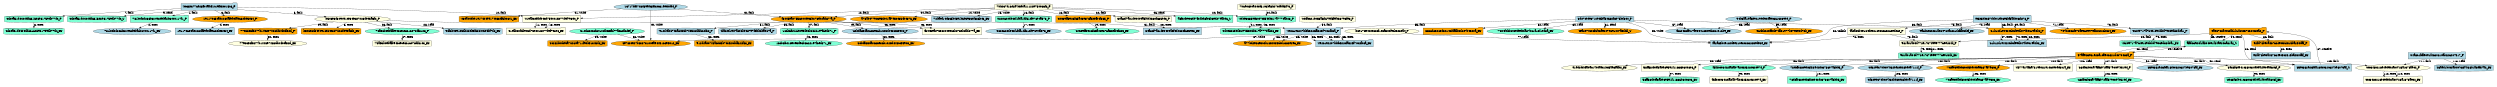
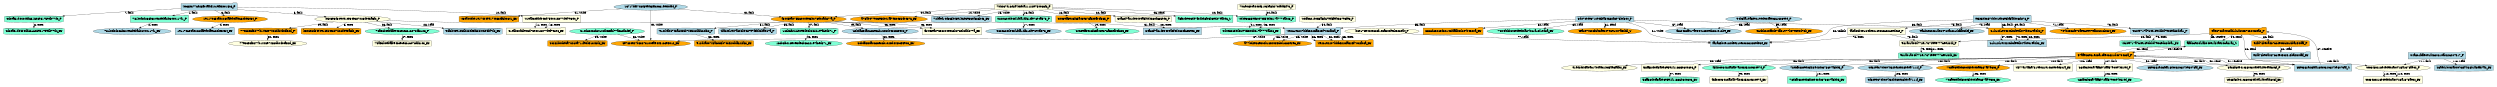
  digraph {
    engine=neato
    fixedsize=false
    fontsize=10
    nodesep=0.3
    rankdir=TB
    ranksep=0
    splines=true
    node [fillcolor=lightblue node_type=Process shape=ellipse style=filled]
    "'bc36b3776e28fb4aa4f1c19fb5c015c8_P'" [shape=folder]
    "'781b0f2d288b32498d9ba2b6440117f1_P'" [fillcolor=aquamarine shape=folder]
    "'191170654ae228daf9f4da9664be5434_P'" [fillcolor=orange]
    "'b546e8d349491ce84e387028d995a3f2_P'" [fillcolor=lightyellow]
    "'cd2ea51d4424dd661608981759db77dc_P'" [fillcolor=aquamarine shape=cylinder]
-   "'cd2ea51d4424dd661608981759db77dc_S'" [fillcolor=aquamarine node_type=Socket shape=cylinder]
    "'019ab30fdd943d7590015c77d9f7989c_P'" [fillcolor=lightyellow shape=folder]
    "'781b0f2d288b32498d9ba2b6440117f1_F3'" [node_type=File]
    "'191170654ae228daf9f4da9664be5434_F3'" [node_type=File shape=folder]
    "'b546e8d349491ce84e387028d995a3f2_F3'" [fillcolor=orange node_type=File shape=cylinder]
    "'76a53b0ebafb946cece8616078df8103_P'" [fillcolor=aquamarine]
    "'9df8b439105db28eb5f38644ce4bf7d8_F3'" [node_type=file shape=cylinder]
    "'77e3353f5277b144897488dd04bca52d_P'" [fillcolor=orange shape=cylinder]
    "'49261e2207bbfc522cfa325f70c2fb8a_P'" [shape=folder]
    "'cd2ea51d4424dd661608981759db77dc_F3'" [fillcolor=aquamarine node_type=File shape=cylinder]
    "'019ab30fdd943d7590015c77d9f7989c_F3'" [fillcolor=lightyellow node_type=File shape=folder]
    "'76a53b0ebafb946cece8616078df8103_F3'" [fillcolor=lightyellow node_type=File shape=cylinder]
    "'77e3353f5277b144897488dd04bca52d_F3'" [fillcolor=lightyellow node_type=File]
-   "'49261e2207bbfc522cfa325f70c2fb8a_F3'" [node_type=File shape=folder]
+   "'49261e2207bbfc522cfa325f70c2fb8a_F3'" [fillcolor=orange node_type=File shape=folder]
    "'a77bd2e66e5c4b1854035cbd1386e296_F3'" [fillcolor=orange node_type=file]
    "'6e7830e27b83373100ea944516695012_F3'" [fillcolor=orange node_type=file]
    "'70b237d16d2f7b5eda11122e750036f3_P'" [fillcolor=lightyellow shape=cylinder]
    "'a73ae477923e5cb41af7e5c4354b4876_F3'" [fillcolor=orange node_type=file]
    "'72ba9f14d335b43e1b6e39330f886b43_F3'" [node_type=file shape=cylinder]
    "'0820620de42f1fda1df612fe7694a573_P'" [fillcolor=aquamarine shape=cylinder]
    "'34c39ff8926f85a48e676a5cefb4f885_P'" [fillcolor=orange shape=folder]
    "'0d4e3365ed3c47c5540b317a7770ab28_P'" [fillcolor=aquamarine shape=cylinder]
    "'34a82f7ac1de0409a5f4d4880f6359e3_P'" [fillcolor=lightyellow shape=cylinder]
    "'f3445ea07556004eec3b273eb2ad677a_P'" [fillcolor=orange]
    "'a8f34b903de7f2dbd6f05b8ed279abe6_S'" [fillcolor=aquamarine node_type=Socket shape=folder]
    "'0820620de42f1fda1df612fe7694a573_F3'" [node_type=File]
    "'34c39ff8926f85a48e676a5cefb4f885_F3'" [fillcolor=aquamarine node_type=File]
    "'0d4e3365ed3c47c5540b317a7770ab28_F3'" [fillcolor=aquamarine node_type=File shape=cylinder]
    "'34a82f7ac1de0409a5f4d4880f6359e3_F3'" [node_type=File shape=folder]
    "'f3445ea07556004eec3b273eb2ad677a_F3'" [fillcolor=lightyellow node_type=File shape=folder]
    "'16cb6fc4169095d93b86221e7f6ed871_P'" [fillcolor=aquamarine shape=cylinder]
    "'60bda65da0683e36b1025d448cc55908_P'"
    "'912d4a0c748a6035b70352cddf622f88_P'" [shape=cylinder]
    "'dfdc4d19c7ac08be48797debb8ba967a_P'" [shape=cylinder]
    "'706906b0a44cd5103ba8b27cd9fd5f73_P'" [fillcolor=lightyellow shape=cylinder]
    "'c4dfc321e053a6d67ed5fef433793fe8_P'" [fillcolor=lightyellow shape=cylinder]
    "'310d860ccd34102ac55ad77a362a6def_P'" [fillcolor=aquamarine]
    "'3c282b0dceca70260a711f90b51348d8_F3'" [fillcolor=orange node_type=file shape=cylinder]
    "'13717bfd748d899fc8fd3cc81eed0d9d_P'"
    "'08ea44eb91e1742499174c63df5b0641_F3'" [fillcolor=orange node_type=file shape=cylinder]
    "'16cb6fc4169095d93b86221e7f6ed871_F3'" [fillcolor=aquamarine node_type=File]
    "'60bda65da0683e36b1025d448cc55908_F3'" [fillcolor=orange node_type=File]
    "'912d4a0c748a6035b70352cddf622f88_F3'" [fillcolor=orange node_type=File shape=cylinder]
    "'8d07c9ee371c945ba34682f6975bd340_P'" [shape=cylinder]
    "'f66243cff417a93441854edc881912b9_F3'" [node_type=file]
    "'7804f4bbc469d9ebda27b61a18f19d8a_F3'" [fillcolor=aquamarine node_type=file]
    "'cea2e74c06fcf48a924796910c7a5ddd_S'" [fillcolor=orange node_type=Socket]
    "'33c6d85265d30146fdaab3d2e7b4520a_F3'" [fillcolor=orange node_type=file shape=folder]
    "'61b12d1e4424cbcfe9db47f0ec19a4b8_P'" [fillcolor=orange shape=folder]
    "'fa2a85b4e184dee21c93c363265ede6e_F3'" [node_type=file shape=folder]
    "'61b12d1e4424cbcfe9db47f0ec19a4b8_F3'" [node_type=File shape=folder]
    "'94b6aa19a5e92199d92da9c66132399e_P'"
    "'e64bb220ff0de7da31977b57e3e0d73b_F3'" [fillcolor=orange node_type=file]
    "'ec5c5d0357d4b41eb6e5bf5abb06d878_P'" [shape=folder]
    "'7e7b2338fe78ae960997efb2c026bc34_F3'" [fillcolor=orange node_type=file]
    "'ea8bce30231ae84760ac6c1dcafb5def_F3'" [node_type=file]
    "'4c209717a764e1390bbd7903ed38d0a1_P'" [shape=cylinder]
    "'fa2a85b4e184dee21c93c363265ede6e_P'" [fillcolor=lightyellow shape=folder]
    "'4c209717a764e1390bbd7903ed38d0a1_F3'" [fillcolor=aquamarine node_type=File shape=cylinder]
    "'981a01a04d772e173749997776ee154b_P'" [fillcolor=lightyellow shape=cylinder]
    "'981a01a04d772e173749997776ee154b_F3'" [fillcolor=aquamarine node_type=File shape=cylinder]
    "'b8917694c4e823f1e3a500f9cb523ea4_P'" [fillcolor=lightyellow]
    "'ea9376ca44c6ad1b1f84257c324cc9a2_P'" [fillcolor=orange shape=folder]
    "'e2fd78b90a467664905c2515ba254daf_P'" [fillcolor=orange shape=cylinder]
    n70 [fillcolor=aquamarine label="'affd6692cf1ff204c91f84ae246a81a2_S'" node_type=Socket shape=cylinder]
    "'85ec862926fda18dc032c627b98073af_S'" [node_type=Socket shape=folder]
    "'e2fd78b90a467664905c2515ba254daf_F3'" [node_type=File shape=folder]
    "'57aa923e61e26a1ca906821d4c70486a_P'" [fillcolor=orange shape=folder]
    "'85ec862926fda18dc032c627b98073af_F3'" [node_type=file]
    "'8983f6d941c880c84eb9a1fe0ead646f_P'" [fillcolor=lightyellow]
    "'d1ed2dd4fa0ac17bda931b35a98fafb2_F3'" [fillcolor=lightyellow node_type=file]
    "'58ff584bca3ab989591f11636b640806_P'" [fillcolor=lightyellow shape=folder]
    "'f5f2cc03422fa2ab7a2c525284320e7d_P'" [fillcolor=aquamarine]
    "'78dcfb88c9dc3f23942dc878607a8bb5_P'"
    "'cd32e9370bcc7b82be8ce28be0a7111f_P'"
    "'7c8a939fbd3cc45be0dca9687af7e6c3_P'" [fillcolor=orange]
    "'d577e27ff6a7319e081e1464e0ed3c1a_F3'" [fillcolor=lightyellow node_type=file shape=folder]
    "'66dfc3b03a7aff6b72aa579cce7b519d_P'" [fillcolor=lightyellow shape=folder]
    "'ccc348c218e4ed9b2ac4728a1378a9c2_P'" [fillcolor=lightyellow]
-   "'8983f6d941c880c84eb9a1fe0ead646f_F3'" [fillcolor=aquamarine node_type=File shape=cylinder]
+   "'8983f6d941c880c84eb9a1fe0ead646f_F3'" [fillcolor=lightyellow node_type=File shape=cylinder]
    "'58ff584bca3ab989591f11636b640806_F2'" [fillcolor=aquamarine node_type=File shape=cylinder]
    "'f5f2cc03422fa2ab7a2c525284320e7d_F3'" [fillcolor=lightyellow node_type=File shape=folder]
    "'78dcfb88c9dc3f23942dc878607a8bb5_F3'" [fillcolor=aquamarine node_type=File shape=folder]
    "'cd32e9370bcc7b82be8ce28be0a7111f_F3'" [node_type=File shape=cylinder]
    "'7c8a939fbd3cc45be0dca9687af7e6c3_F3'" [fillcolor=aquamarine node_type=File]
    n91 [fillcolor=aquamarine label="'66dfc3b63a7aff6b72aa579cce7b519d_F3'" node_type=File]
    "'ccc348c218e4ed9b2ac4728a1378a9c2_F3'" [fillcolor=lightyellow node_type=File shape=folder]
    "'04a8c1fdae0e1f4680810ab226207517_P'" [shape=folder]
    "'26aed1b4c2ab4c738f7b88b1a69f57a2_F3'" [node_type=file shape=cylinder]
    "'bc36b3776e28fb4aa4f1c19fb5c015c8_P'" -> "'781b0f2d288b32498d9ba2b6440117f1_P'" [label="1: fork"]
    "'bc36b3776e28fb4aa4f1c19fb5c015c8_P'" -> "'191170654ae228daf9f4da9664be5434_P'" [label="3: fork"]
    "'bc36b3776e28fb4aa4f1c19fb5c015c8_P'" -> "'b546e8d349491ce84e387028d995a3f2_P'" [label="5: fork"]
    "'bc36b3776e28fb4aa4f1c19fb5c015c8_P'" -> "'cd2ea51d4424dd661608981759db77dc_P'" [label="7: fork"]
-   "'bc36b3776e28fb4aa4f1c19fb5c015c8_P'" -> "'cd2ea51d4424dd661608981759db77dc_S'" [label="9: send"]
    "'bc36b3776e28fb4aa4f1c19fb5c015c8_P'" -> "'019ab30fdd943d7590015c77d9f7989c_P'" [label="10: fork"]
    "'781b0f2d288b32498d9ba2b6440117f1_P'" -> "'781b0f2d288b32498d9ba2b6440117f1_F3'" [label="2: exec"]
    "'191170654ae228daf9f4da9664be5434_P'" -> "'191170654ae228daf9f4da9664be5434_F3'" [label="4: exec"]
    "'b546e8d349491ce84e387028d995a3f2_P'" -> "'b546e8d349491ce84e387028d995a3f2_F3'" [label="6: exec"]
    "'b546e8d349491ce84e387028d995a3f2_P'" -> "'76a53b0ebafb946cece8616078df8103_P'" [label="26: fork"]
    "'b546e8d349491ce84e387028d995a3f2_P'" -> "'9df8b439105db28eb5f38644ce4bf7d8_F3'" [label="28: read"]
    "'b546e8d349491ce84e387028d995a3f2_P'" -> "'77e3353f5277b144897488dd04bca52d_P'" [label="29: fork"]
    "'b546e8d349491ce84e387028d995a3f2_P'" -> "'49261e2207bbfc522cfa325f70c2fb8a_P'" [label="31: fork"]
    "'cd2ea51d4424dd661608981759db77dc_P'" -> "'cd2ea51d4424dd661608981759db77dc_F3'" [label="8: exec"]
    "'019ab30fdd943d7590015c77d9f7989c_P'" -> "'019ab30fdd943d7590015c77d9f7989c_F3'" [label="11: exec"]
    "'019ab30fdd943d7590015c77d9f7989c_P'" -> "'019ab30fdd943d7590015c77d9f7989c_F3'" [label="13: exec"]
    "'76a53b0ebafb946cece8616078df8103_P'" -> "'76a53b0ebafb946cece8616078df8103_F3'" [label="27: exec"]
    "'77e3353f5277b144897488dd04bca52d_P'" -> "'77e3353f5277b144897488dd04bca52d_F3'" [label="30: exec"]
    "'49261e2207bbfc522cfa325f70c2fb8a_P'" -> "'49261e2207bbfc522cfa325f70c2fb8a_F3'" [label="32: exec"]
    "'49261e2207bbfc522cfa325f70c2fb8a_P'" -> "'49261e2207bbfc522cfa325f70c2fb8a_F3'" [label="35: exec"]
    "'49261e2207bbfc522cfa325f70c2fb8a_P'" -> "'49261e2207bbfc522cfa325f70c2fb8a_F3'" [label="56: exec"]
    "'49261e2207bbfc522cfa325f70c2fb8a_P'" -> "'a77bd2e66e5c4b1854035cbd1386e296_F3'" [label="33: write"]
    "'49261e2207bbfc522cfa325f70c2fb8a_P'" -> "'a77bd2e66e5c4b1854035cbd1386e296_F3'" [label="36: write"]
    "'49261e2207bbfc522cfa325f70c2fb8a_P'" -> "'6e7830e27b83373100ea944516695012_F3'" [label="37: write"]
-   "'70b237d16d2f7b5eda11122e750036f3_P'" -> "'019ab30fdd943d7590015c77d9f7989c_P'" [label="12: fork"]
    "'70b237d16d2f7b5eda11122e750036f3_P'" -> "'a73ae477923e5cb41af7e5c4354b4876_F3'" [label="14: write"]
    "'70b237d16d2f7b5eda11122e750036f3_P'" -> "'72ba9f14d335b43e1b6e39330f886b43_F3'" [label="15: write"]
    "'70b237d16d2f7b5eda11122e750036f3_P'" -> "'0820620de42f1fda1df612fe7694a573_P'" [label="16: fork"]
    "'70b237d16d2f7b5eda11122e750036f3_P'" -> "'34c39ff8926f85a48e676a5cefb4f885_P'" [label="18: fork"]
    "'70b237d16d2f7b5eda11122e750036f3_P'" -> "'0d4e3365ed3c47c5540b317a7770ab28_P'" [label="20: fork"]
    "'70b237d16d2f7b5eda11122e750036f3_P'" -> "'34a82f7ac1de0409a5f4d4880f6359e3_P'" [label="22: fork"]
    "'70b237d16d2f7b5eda11122e750036f3_P'" -> "'f3445ea07556004eec3b273eb2ad677a_P'" [label="44: fork"]
    "'70b237d16d2f7b5eda11122e750036f3_P'" -> "'a8f34b903de7f2dbd6f05b8ed279abe6_S'" [label="46: send"]
    "'0820620de42f1fda1df612fe7694a573_P'" -> "'0820620de42f1fda1df612fe7694a573_F3'" [label="17: exec"]
    "'34c39ff8926f85a48e676a5cefb4f885_P'" -> "'34c39ff8926f85a48e676a5cefb4f885_F3'" [label="19: exec"]
    "'0d4e3365ed3c47c5540b317a7770ab28_P'" -> "'0d4e3365ed3c47c5540b317a7770ab28_F3'" [label="21: exec"]
    "'0d4e3365ed3c47c5540b317a7770ab28_P'" -> "'0d4e3365ed3c47c5540b317a7770ab28_F3'" [label="25: exec"]
    "'34a82f7ac1de0409a5f4d4880f6359e3_P'" -> "'34a82f7ac1de0409a5f4d4880f6359e3_F3'" [label="23: exec"]
    "'f3445ea07556004eec3b273eb2ad677a_P'" -> "'f3445ea07556004eec3b273eb2ad677a_F3'" [label="43: exec"]
    "'f3445ea07556004eec3b273eb2ad677a_P'" -> "'f3445ea07556004eec3b273eb2ad677a_F3'" [label="45: exec"]
    "'f3445ea07556004eec3b273eb2ad677a_P'" -> "'16cb6fc4169095d93b86221e7f6ed871_P'" [label="47: fork"]
    "'f3445ea07556004eec3b273eb2ad677a_P'" -> "'60bda65da0683e36b1025d448cc55908_P'" [label="49: fork"]
    "'f3445ea07556004eec3b273eb2ad677a_P'" -> "'912d4a0c748a6035b70352cddf622f88_P'" [label="51: fork"]
    "'f3445ea07556004eec3b273eb2ad677a_P'" -> "'dfdc4d19c7ac08be48797debb8ba967a_P'" [label="53: fork"]
    "'16cb6fc4169095d93b86221e7f6ed871_P'" -> "'16cb6fc4169095d93b86221e7f6ed871_F3'" [label="48: exec"]
    "'60bda65da0683e36b1025d448cc55908_P'" -> "'60bda65da0683e36b1025d448cc55908_F3'" [label="50: exec"]
    "'912d4a0c748a6035b70352cddf622f88_P'" -> "'912d4a0c748a6035b70352cddf622f88_F3'" [label="52: exec"]
    "'706906b0a44cd5103ba8b27cd9fd5f73_P'" -> "'0d4e3365ed3c47c5540b317a7770ab28_P'" [label="24: fork"]
    "'c4dfc321e053a6d67ed5fef433793fe8_P'" -> "'49261e2207bbfc522cfa325f70c2fb8a_P'" [label="34: fork"]
    "'310d860ccd34102ac55ad77a362a6def_P'" -> "'6e7830e27b83373100ea944516695012_F3'" [label="38: write"]
    "'310d860ccd34102ac55ad77a362a6def_P'" -> "'3c282b0dceca70260a711f90b51348d8_F3'" [label="39: write"]
    "'13717bfd748d899fc8fd3cc81eed0d9d_P'" -> "'6e7830e27b83373100ea944516695012_F3'" [label="40: write"]
    "'13717bfd748d899fc8fd3cc81eed0d9d_P'" -> "'f3445ea07556004eec3b273eb2ad677a_P'" [label="42: fork"]
    "'13717bfd748d899fc8fd3cc81eed0d9d_P'" -> "'08ea44eb91e1742499174c63df5b0641_F3'" [label="41: write"]
    "'8d07c9ee371c945ba34682f6975bd340_P'" -> "'49261e2207bbfc522cfa325f70c2fb8a_P'" [label="55: fork"]
    "'8d07c9ee371c945ba34682f6975bd340_P'" -> "'f66243cff417a93441854edc881912b9_F3'" [label="57: read"]
    "'8d07c9ee371c945ba34682f6975bd340_P'" -> "'7804f4bbc469d9ebda27b61a18f19d8a_F3'" [label="60: read"]
    "'8d07c9ee371c945ba34682f6975bd340_P'" -> "'cea2e74c06fcf48a924796910c7a5ddd_S'" [label="61: send"]
    "'8d07c9ee371c945ba34682f6975bd340_P'" -> "'33c6d85265d30146fdaab3d2e7b4520a_F3'" [label="62: read"]
    "'8d07c9ee371c945ba34682f6975bd340_P'" -> "'61b12d1e4424cbcfe9db47f0ec19a4b8_P'" [label="63: fork"]
-   "'8d07c9ee371c945ba34682f6975bd340_P'" -> "'fa2a85b4e184dee21c93c363265ede6e_F3'" [label="65: write"]
+   "'8d07c9ee371c945ba34682f6975bd340_P'" -> "'fa2a85b4e184dee21c93c363265ede6e_F3'" [label="61: write"]
    "'61b12d1e4424cbcfe9db47f0ec19a4b8_P'" -> "'61b12d1e4424cbcfe9db47f0ec19a4b8_F3'" [label="64: exec"]
    "'61b12d1e4424cbcfe9db47f0ec19a4b8_P'" -> "'61b12d1e4424cbcfe9db47f0ec19a4b8_F3'" [label="67: exec"]
    "'61b12d1e4424cbcfe9db47f0ec19a4b8_P'" -> "'61b12d1e4424cbcfe9db47f0ec19a4b8_F3'" [label="70: exec"]
    "'94b6aa19a5e92199d92da9c66132399e_P'" -> "'f66243cff417a93441854edc881912b9_F3'" [label="58: read"]
    "'94b6aa19a5e92199d92da9c66132399e_P'" -> "'e64bb220ff0de7da31977b57e3e0d73b_F3'" [label="59: read"]
    "'ec5c5d0357d4b41eb6e5bf5abb06d878_P'" -> "'61b12d1e4424cbcfe9db47f0ec19a4b8_P'" [label="66: fork"]
    "'ec5c5d0357d4b41eb6e5bf5abb06d878_P'" -> "'61b12d1e4424cbcfe9db47f0ec19a4b8_P'" [label="69: fork"]
    "'ec5c5d0357d4b41eb6e5bf5abb06d878_P'" -> "'fa2a85b4e184dee21c93c363265ede6e_F3'" [label="68: unlink"]
    "'ec5c5d0357d4b41eb6e5bf5abb06d878_P'" -> "'7e7b2338fe78ae960997efb2c026bc34_F3'" [label="71: read"]
    "'ec5c5d0357d4b41eb6e5bf5abb06d878_P'" -> "'ea8bce30231ae84760ac6c1dcafb5def_F3'" [label="72: read"]
    "'ec5c5d0357d4b41eb6e5bf5abb06d878_P'" -> "'4c209717a764e1390bbd7903ed38d0a1_P'" [label="73: fork"]
    "'ec5c5d0357d4b41eb6e5bf5abb06d878_P'" -> "'fa2a85b4e184dee21c93c363265ede6e_P'" [label="75: fork"]
    "'4c209717a764e1390bbd7903ed38d0a1_P'" -> "'4c209717a764e1390bbd7903ed38d0a1_F3'" [label="74: exec"]
    "'fa2a85b4e184dee21c93c363265ede6e_P'" -> "'fa2a85b4e184dee21c93c363265ede6e_F3'" [label="76: exec"]
    "'fa2a85b4e184dee21c93c363265ede6e_P'" -> "'981a01a04d772e173749997776ee154b_P'" [label="78: fork"]
    "'981a01a04d772e173749997776ee154b_P'" -> "'981a01a04d772e173749997776ee154b_F3'" [label="79: exec"]
    "'981a01a04d772e173749997776ee154b_P'" -> "'981a01a04d772e173749997776ee154b_F3'" [label="81: exec"]
    "'b8917694c4e823f1e3a500f9cb523ea4_P'" -> "'fa2a85b4e184dee21c93c363265ede6e_F3'" [label="77: read"]
    "'ea9376ca44c6ad1b1f84257c324cc9a2_P'" -> "'981a01a04d772e173749997776ee154b_P'" [label="80: fork"]
    "'ea9376ca44c6ad1b1f84257c324cc9a2_P'" -> "'e2fd78b90a467664905c2515ba254daf_P'" [label="82: fork"]
    "'ea9376ca44c6ad1b1f84257c324cc9a2_P'" -> n70 [label="84: send"]
    "'ea9376ca44c6ad1b1f84257c324cc9a2_P'" -> "'85ec862926fda18dc032c627b98073af_S'" [label="86: send"]
-   "'e2fd78b90a467664905c2515ba254daf_P'" -> "'e2fd78b90a467664905c2515ba254daf_F3'" [label="83: exec"]
+   "'e2fd78b90a467664905c2515ba254daf_P'" -> "'e2fd78b90a467664905c2515ba254daf_F3'" [label="83: read"]
    n70 -> "'ea9376ca44c6ad1b1f84257c324cc9a2_P'" [label="85: receive"]
    n70 -> "'57aa923e61e26a1ca906821d4c70486a_P'" [label="89: receive"]
    "'85ec862926fda18dc032c627b98073af_S'" -> "'ea9376ca44c6ad1b1f84257c324cc9a2_P'" [label="87: receive"]
+   "'85ec862926fda18dc032c627b98073af_S'" -> "'57aa923e61e26a1ca906821d4c70486a_P'" [label="91: receive"]
    "'57aa923e61e26a1ca906821d4c70486a_P'" -> n70 [label="88: send"]
    "'57aa923e61e26a1ca906821d4c70486a_P'" -> "'85ec862926fda18dc032c627b98073af_S'" [label="90: send"]
    "'57aa923e61e26a1ca906821d4c70486a_P'" -> "'85ec862926fda18dc032c627b98073af_F3'" [label="92: read"]
    "'57aa923e61e26a1ca906821d4c70486a_P'" -> "'8983f6d941c880c84eb9a1fe0ead646f_P'" [label="93: fork"]
    "'57aa923e61e26a1ca906821d4c70486a_P'" -> "'d1ed2dd4fa0ac17bda931b35a98fafb2_F3'" [label="95: read"]
    "'57aa923e61e26a1ca906821d4c70486a_P'" -> "'58ff584bca3ab989591f11636b640806_P'" [label="96: fork"]
    "'57aa923e61e26a1ca906821d4c70486a_P'" -> "'f5f2cc03422fa2ab7a2c525284320e7d_P'" [label="98: fork"]
    "'57aa923e61e26a1ca906821d4c70486a_P'" -> "'78dcfb88c9dc3f23942dc878607a8bb5_P'" [label="100: fork"]
    "'57aa923e61e26a1ca906821d4c70486a_P'" -> "'cd32e9370bcc7b82be8ce28be0a7111f_P'" [label="102: fork"]
    "'57aa923e61e26a1ca906821d4c70486a_P'" -> "'7c8a939fbd3cc45be0dca9687af7e6c3_P'" [label="104: fork"]
    "'57aa923e61e26a1ca906821d4c70486a_P'" -> "'d577e27ff6a7319e081e1464e0ed3c1a_F3'" [label="106: read"]
    "'57aa923e61e26a1ca906821d4c70486a_P'" -> "'66dfc3b03a7aff6b72aa579cce7b519d_P'" [label="107: fork"]
    "'57aa923e61e26a1ca906821d4c70486a_P'" -> "'ccc348c218e4ed9b2ac4728a1378a9c2_P'" [label="109: fork"]
    "'8983f6d941c880c84eb9a1fe0ead646f_P'" -> "'8983f6d941c880c84eb9a1fe0ead646f_F3'" [label="94: exec"]
    "'58ff584bca3ab989591f11636b640806_P'" -> "'58ff584bca3ab989591f11636b640806_F2'" [label="97: exec"]
    "'f5f2cc03422fa2ab7a2c525284320e7d_P'" -> "'f5f2cc03422fa2ab7a2c525284320e7d_F3'" [label="99: exec"]
    "'78dcfb88c9dc3f23942dc878607a8bb5_P'" -> "'78dcfb88c9dc3f23942dc878607a8bb5_F3'" [label="101: exec"]
    "'cd32e9370bcc7b82be8ce28be0a7111f_P'" -> "'cd32e9370bcc7b82be8ce28be0a7111f_F3'" [label="103: exec"]
    "'7c8a939fbd3cc45be0dca9687af7e6c3_P'" -> "'7c8a939fbd3cc45be0dca9687af7e6c3_F3'" [label="105: exec"]
    "'66dfc3b03a7aff6b72aa579cce7b519d_P'" -> n91 [label="108: exec"]
    "'ccc348c218e4ed9b2ac4728a1378a9c2_P'" -> "'ccc348c218e4ed9b2ac4728a1378a9c2_F3'" [label="110: exec"]
    "'ccc348c218e4ed9b2ac4728a1378a9c2_P'" -> "'ccc348c218e4ed9b2ac4728a1378a9c2_F3'" [label="112: exec"]
    "'04a8c1fdae0e1f4680810ab226207517_P'" -> "'ccc348c218e4ed9b2ac4728a1378a9c2_P'" [label="111: fork"]
    "'04a8c1fdae0e1f4680810ab226207517_P'" -> "'26aed1b4c2ab4c738f7b88b1a69f57a2_F3'" [label="113: read"]
  }
